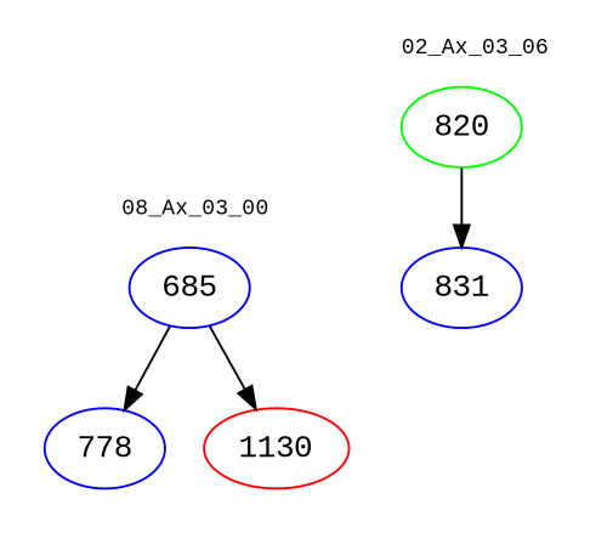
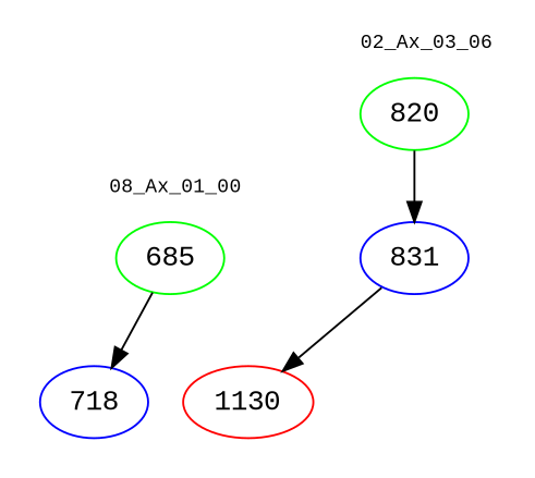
  digraph {
    fontname="Liberation Mono"
    node [color=green fontname="Liberation Mono"]
    edge [color=black fontname="Liberation Mono"]
-   n1 [color=blue label=685]
-   n2 [color=blue label=778]
+   n1 [label=685]
+   n2 [color=blue label=718]
    n3 [color=red label=1130]
    n4 [label=820]
    n5 [color=blue label=831]
    subgraph cluster_1 {
      color=white
      fontsize=10
-     label="08_Ax_03_00"
+     label="08_Ax_01_00"
      n1
      n2
      n3
    }
    subgraph cluster_2 {
      color=white
      fontsize=10
      label="02_Ax_03_06"
      n4
      n5
    }
    n1 -> n2
-   n1 -> n3
+   n5 -> n3
    n4 -> n5
  }
